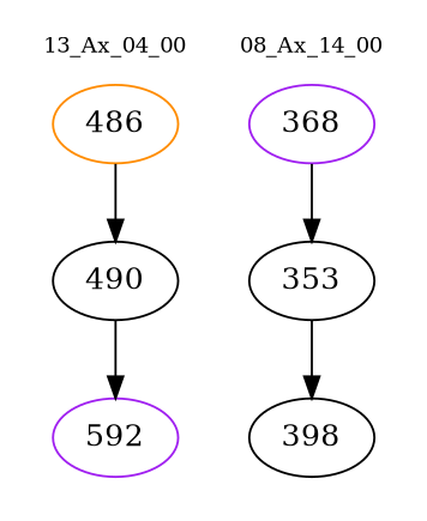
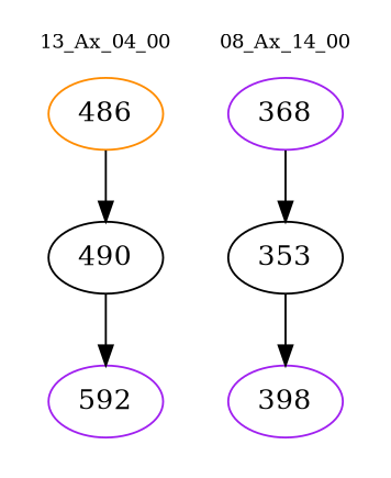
  digraph {
    node [color=purple]
    edge [color=black]
    n1 [color=darkorange label=486]
    n2 [color=black label=490]
    n3 [label=592]
    n4 [label=368]
    n5 [color=black label=353]
-   n6 [color=black label=398]
+   n6 [label=398]
    subgraph cluster_1 {
      color=white
      fontsize=10
      label="13_Ax_04_00"
      n1
      n2
      n3
    }
    subgraph cluster_2 {
      color=white
      fontsize=10
      label="08_Ax_14_00"
      n4
      n5
      n6
    }
    n1 -> n2
    n2 -> n3
    n4 -> n5
    n5 -> n6
  }
